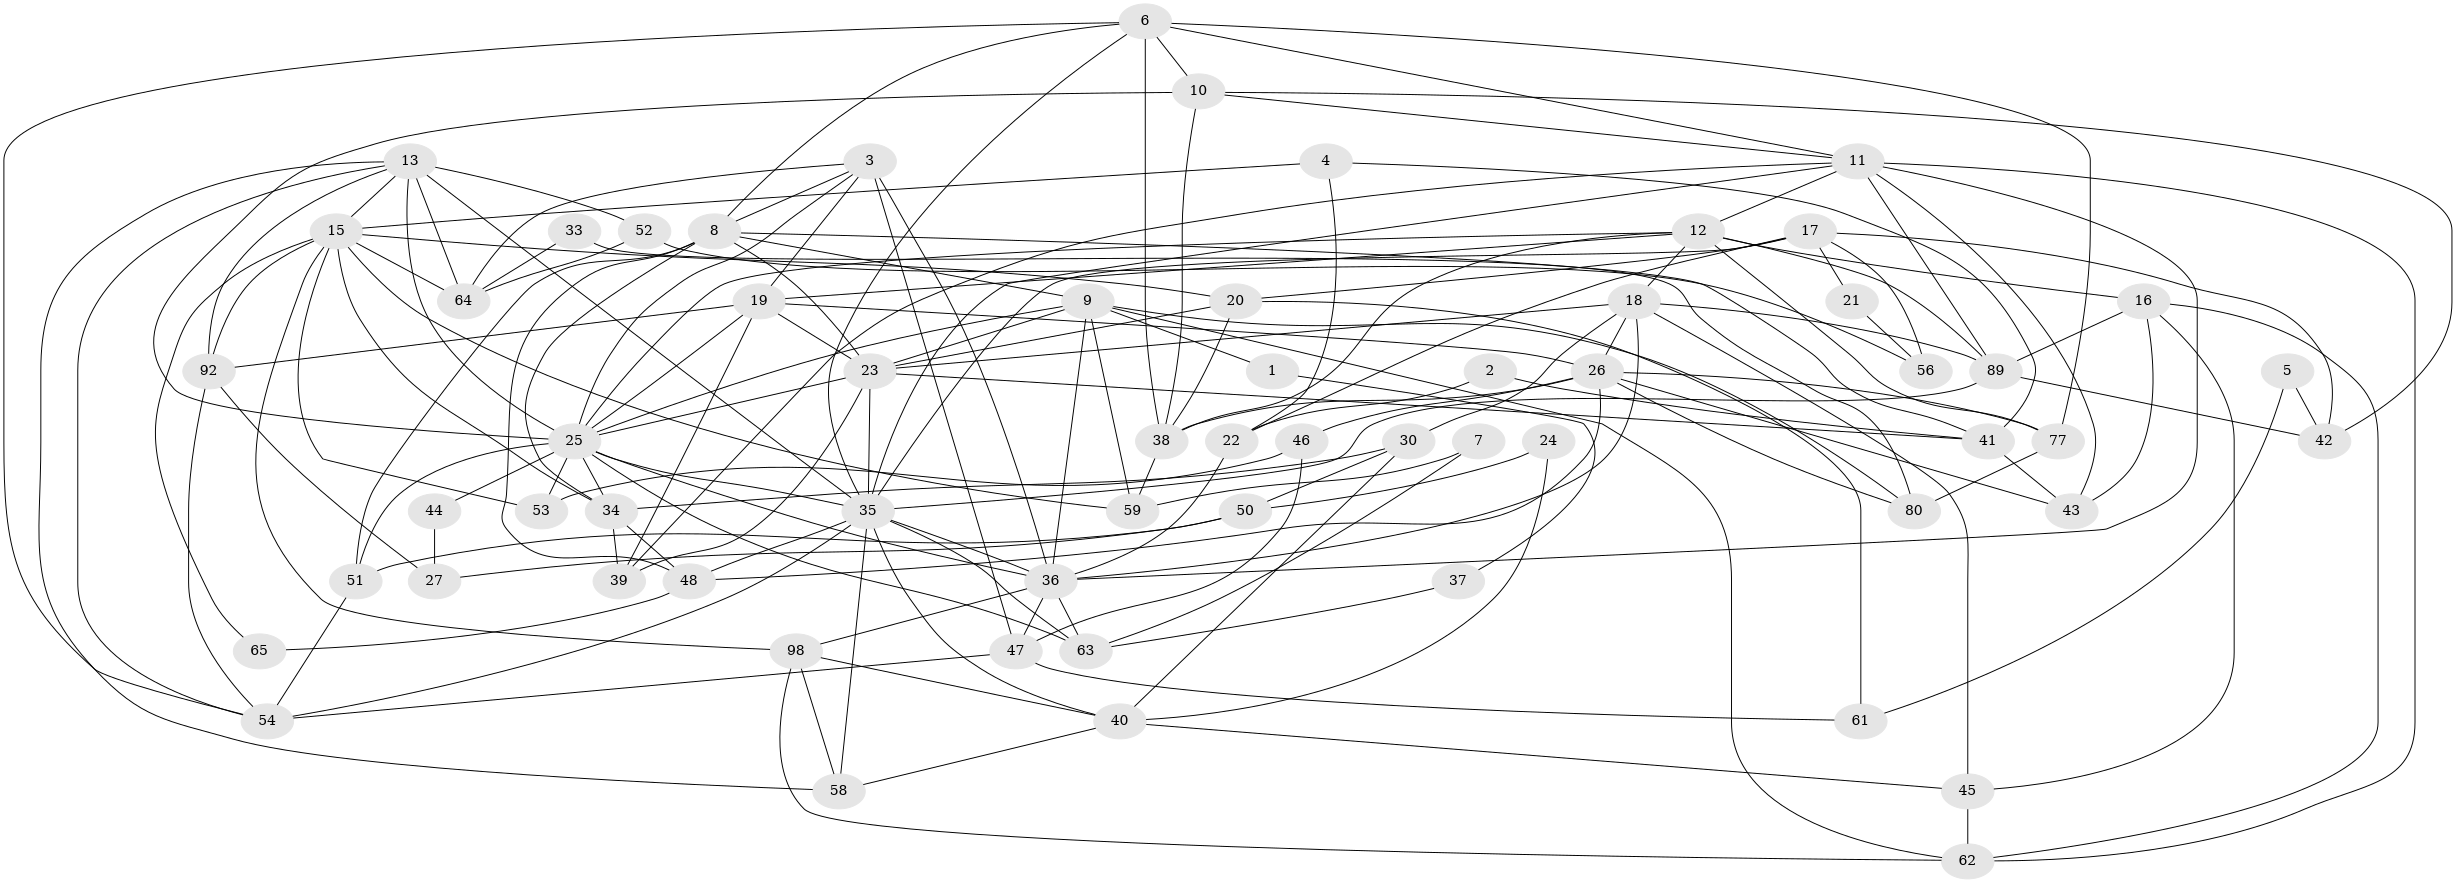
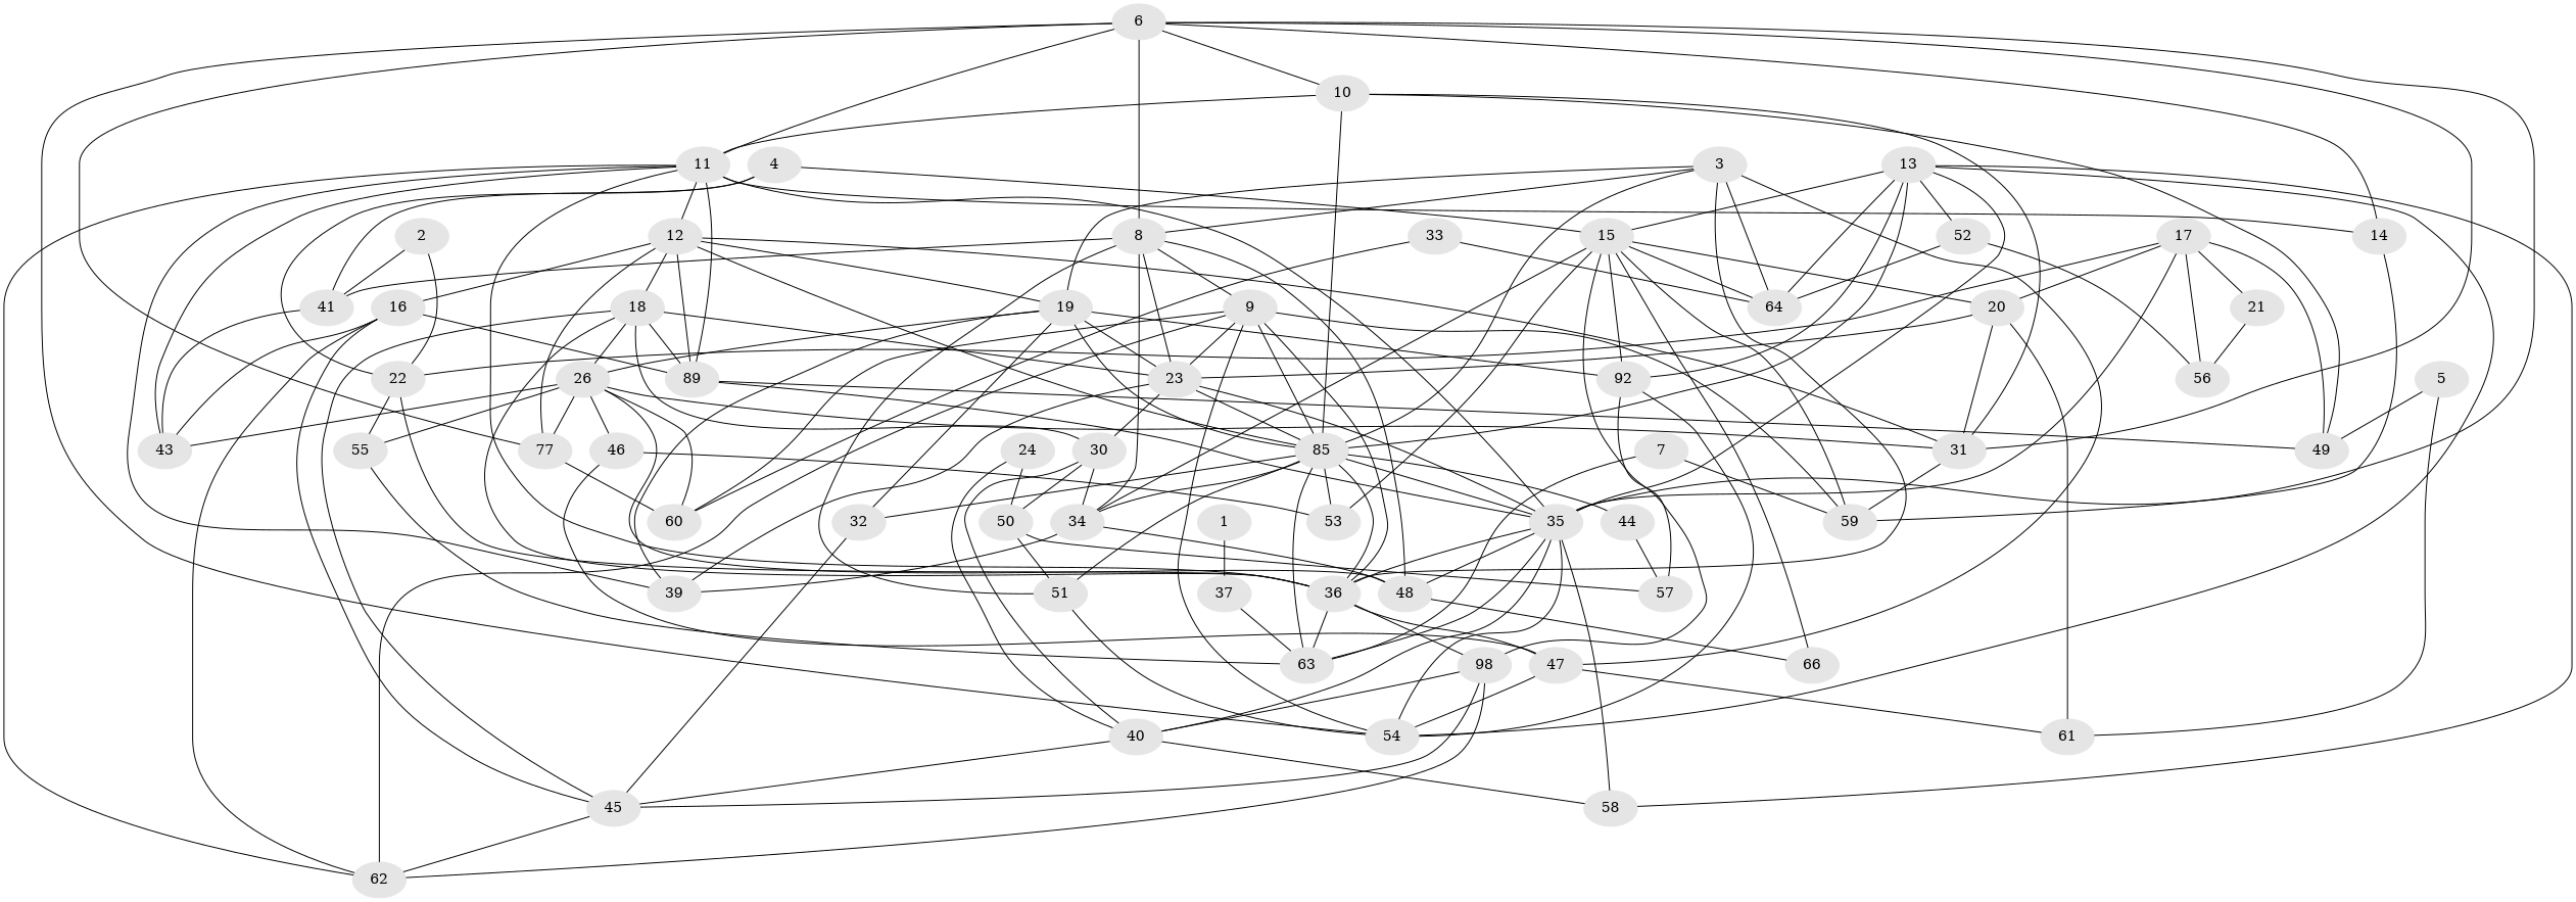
  graph {
    node [color=gray90 style=filled]
    edge [weight=1.0]
    1
    37
    63
    2
    22
    41
    36
+   55
    43
    3
    8
    19
-   25
+   25 [label=85]
    47
    64
    9
    23
    34
    48
    51
    39
    n22 [label=92]
    26
+   32
    35
    53
    44
    n28 [label=98]
    61
    54
    4
    15
    59
    20
-   65
+   65 [label=66]
    5
-   49 [label=42]
+   49
    6
    10
    11
+   14
    n42 [label=77]
-   31 [label=38]
+   31
    62
    12
    n46 [label=89]
-   60 [label=80]
+   60
    58
    40
    7
    30
    16
    18
    45
    13
    52
-   57 [label=27]
+   57
    56
    17
    21
    46
    50
    24
    33
    1 -- 37
    37 -- 63
    2 -- 22
    2 -- 41
    22 -- 36 [weight=2.0]
+   22 -- 55
    41 -- 43
    36 -- 63
    36 -- 47
    36 -- n28
+   55 -- 63
    3 -- 36 [weight=5.0]
    3 -- 8
    3 -- 19
    3 -- 25 [weight=2.0]
    3 -- 47
    3 -- 64
    8 -- 41
    8 -- 9
    8 -- 23
    8 -- 34 [weight=2.0]
    8 -- 48
    8 -- 51
    19 -- 25
    19 -- 23 [weight=2.0]
    19 -- 39
    19 -- n22
    19 -- 26
+   19 -- 32
    25 -- 63
    25 -- 36
    25 -- 34
    25 -- 51
+   25 -- 32
    25 -- 35
    25 -- 53
    25 -- 44
    47 -- 61
    47 -- 54
    9 -- 36 [weight=2.0]
    9 -- 25
    9 -- 23
-   9 -- 1
+   9 -- 54
    9 -- 59
    9 -- 62
    9 -- 60
    23 -- 25 [weight=2.0]
    23 -- 39
    23 -- 35
-   23 -- 41
+   23 -- 30
    34 -- 48
    34 -- 39
    48 -- 65
    51 -- 54
    n22 -- 54
    n22 -- 57
+   26 -- 55
    26 -- 43
    26 -- 48
    26 -- n42
    26 -- 31 [weight=2.0]
    26 -- 60
    26 -- 46
+   32 -- 45
    35 -- 63
    35 -- 36 [weight=2.0]
    35 -- 48
    35 -- 54
    35 -- 58
    35 -- 40
    44 -- 57
    n28 -- 62
-   n28 -- 58
+   n28 -- 45
    n28 -- 40
    4 -- 22
    4 -- 41
    4 -- 15
    15 -- 64
    15 -- 34 [weight=2.0]
    15 -- n22
    15 -- 53
    15 -- n28
    15 -- 59
    15 -- 20
    15 -- 65
    20 -- 23
    20 -- 61
    20 -- 31
    5 -- 61
    5 -- 49
    6 -- 8 [weight=2.0]
    6 -- 35
    6 -- 54
    6 -- 10
    6 -- 11 [weight=2.0]
+   6 -- 14
    6 -- n42
    6 -- 31
    10 -- 25
    10 -- 49
    10 -- 11
    10 -- 31
    11 -- 36 [weight=2.0]
    11 -- 43
    11 -- 39
    11 -- 35
+   11 -- 14
    11 -- 62
    11 -- 12
    11 -- n46 [weight=2.0]
+   14 -- 59
    n42 -- 60
    31 -- 59
    12 -- 19
    12 -- 25
    12 -- n42
    12 -- 31
    12 -- n46
    12 -- 16
    12 -- 18
    n46 -- 35
    n46 -- 49
    40 -- 58
    40 -- 45
    7 -- 63
    7 -- 59
    30 -- 34
    30 -- 40
    30 -- 50
    16 -- 43
    16 -- 62
    16 -- n46
    16 -- 45
    18 -- 36
    18 -- 23 [weight=2.0]
    18 -- 26
    18 -- n46 [weight=2.0]
    18 -- 30
    18 -- 45
    45 -- 62
    13 -- 25
    13 -- 64 [weight=2.0]
    13 -- n22
    13 -- 35
    13 -- 54
    13 -- 15
    13 -- 58
    13 -- 52
    52 -- 64
    52 -- 56
    17 -- 22
    17 -- 35
    17 -- 20
    17 -- 49
    17 -- 56
    17 -- 21
    21 -- 56
    46 -- 47
    46 -- 53
    50 -- 51
    50 -- 57
    24 -- 40
    24 -- 50
    33 -- 64
    33 -- 60
  }
